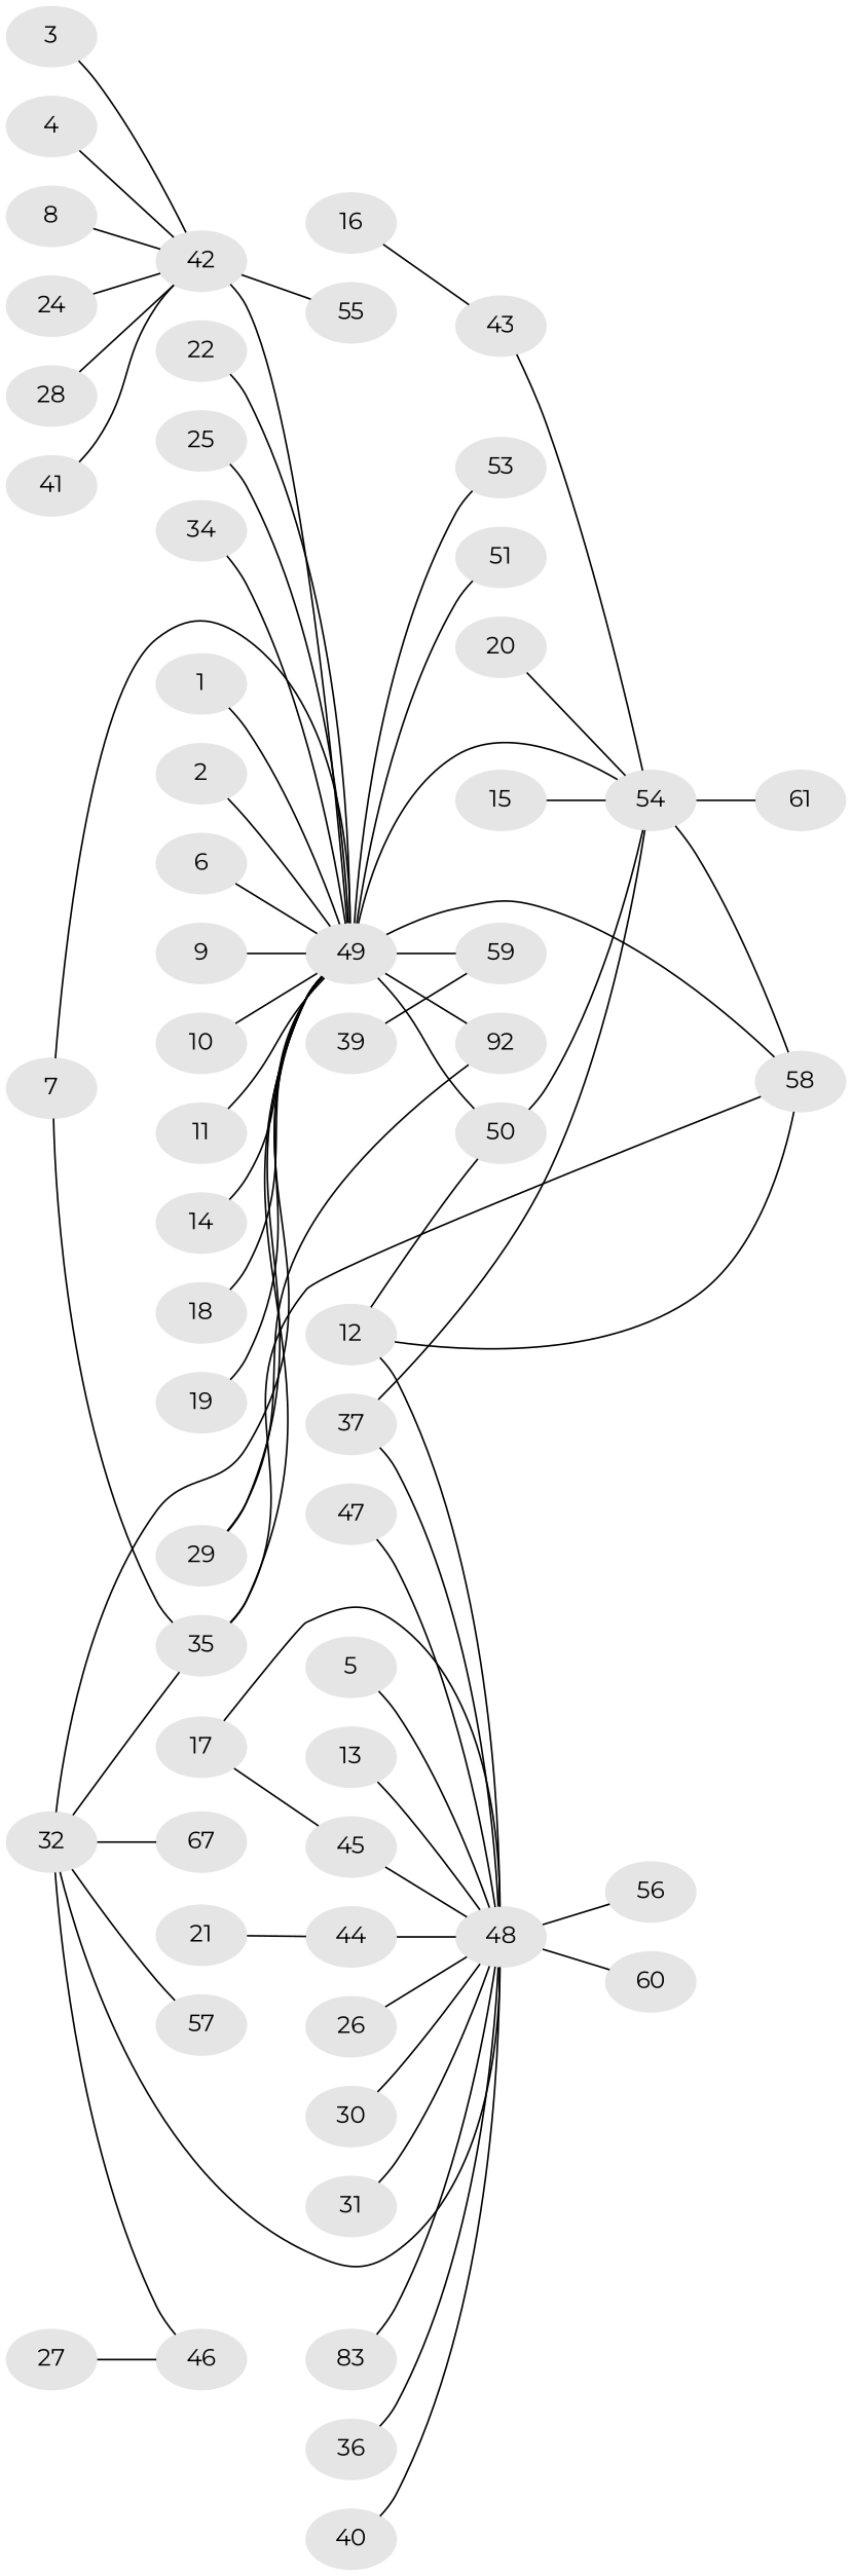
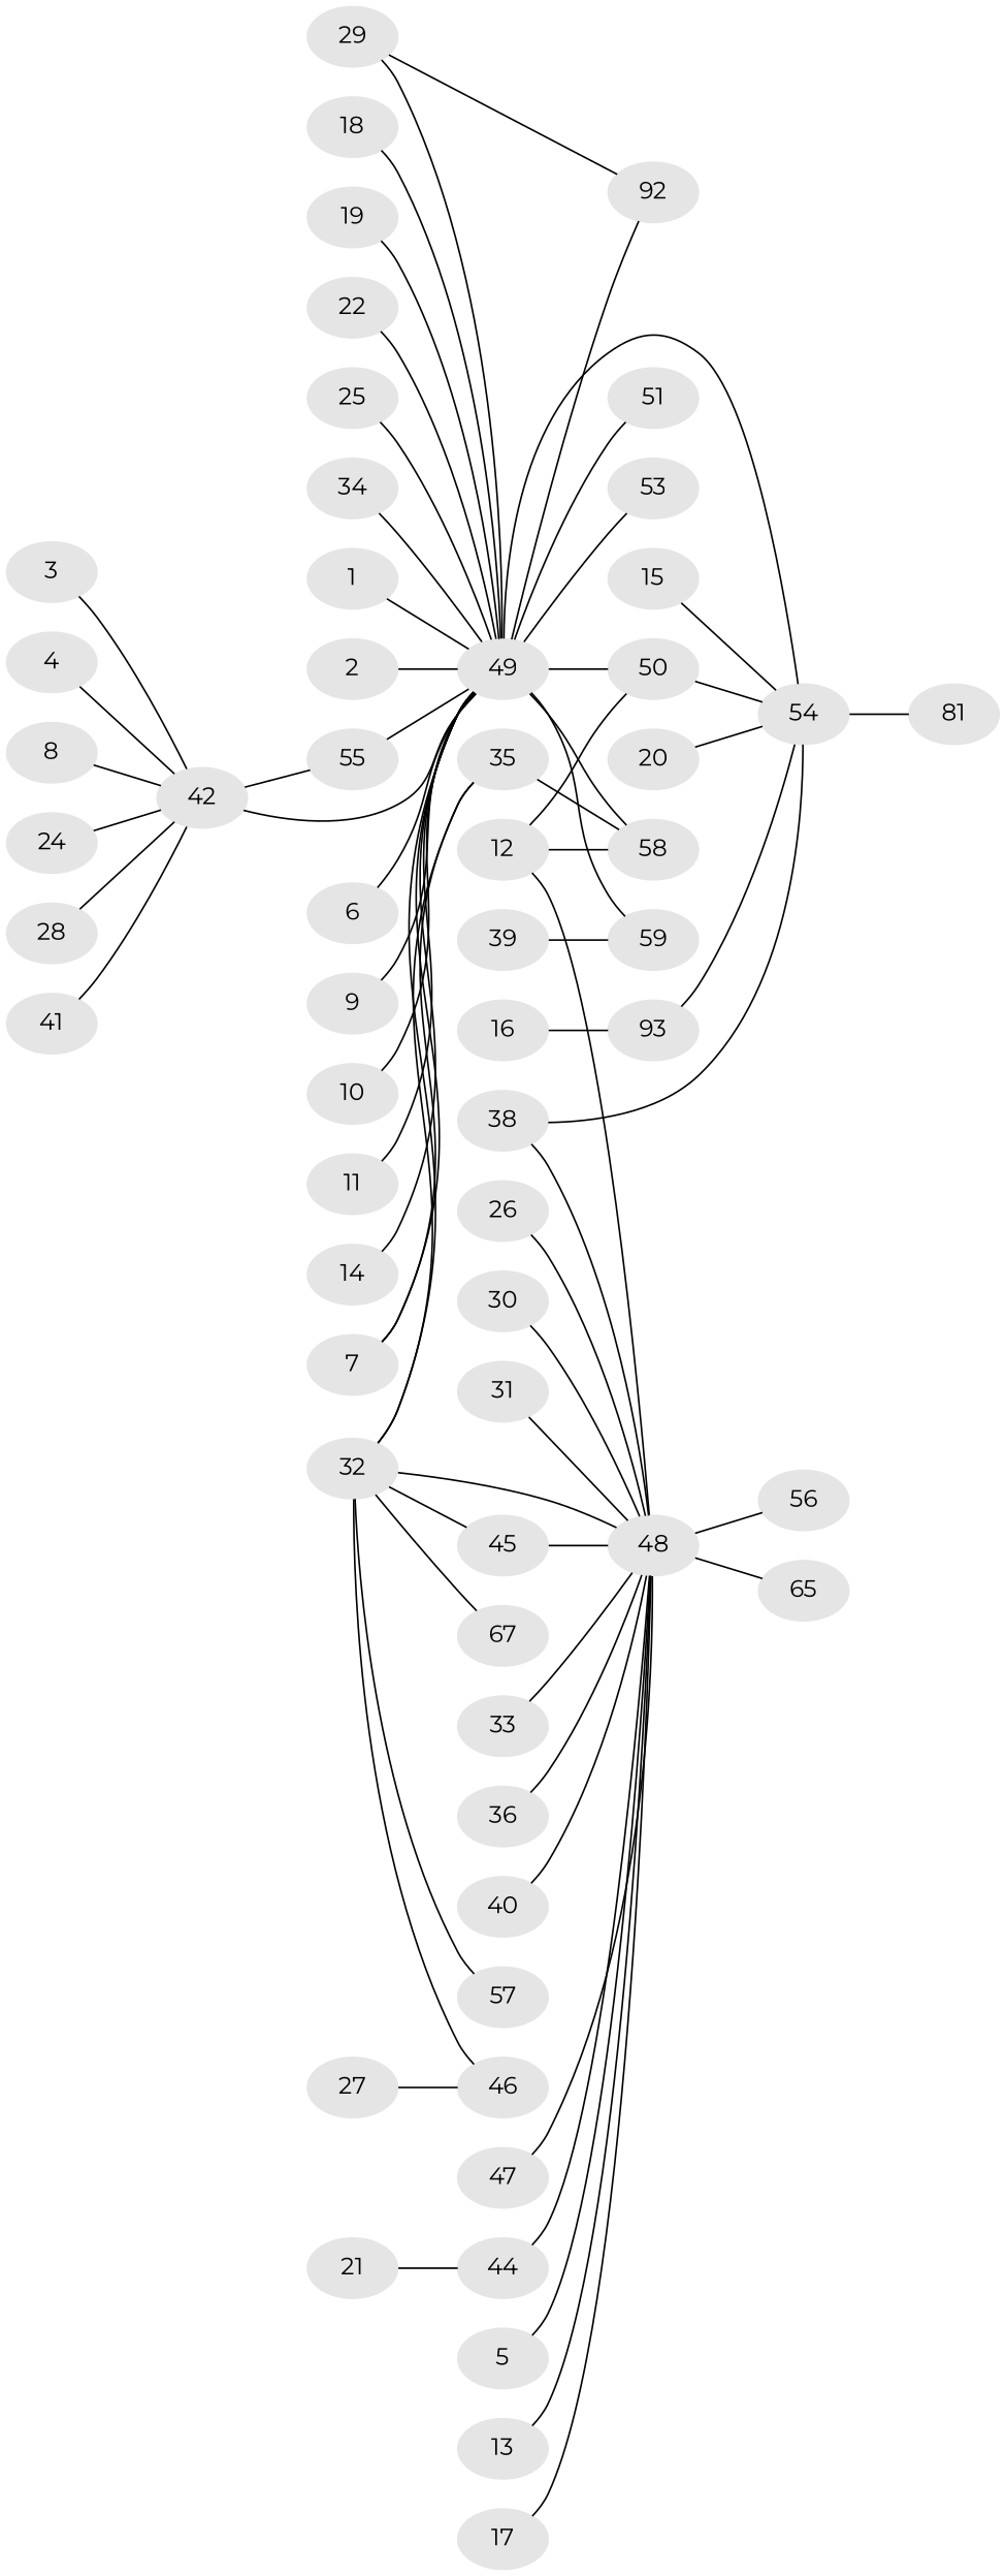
  graph {
    fontname=Montserrat
    rankdir=LR
    node [color=gray90 fontname=Montserrat style=filled]
    edge [fontname=Montserrat weight=1.0]
    1
    49
    58
    54
    n5 [label=92]
    59
    50
    51
    53
    2
    3
    42
    55
    4
    5
    48
    56
-   60
+   60 [label=65]
    6
    7
    35
    8
    9
    10
    11
    12
    13
    14
    15
-   61
+   61 [label=81]
    16
-   43
+   43 [label=93]
    17
    18
    19
    20
    21
    44
    22
    24
    25
    26
    27
    46
    28
    29
    30
    31
    32
    n50 [label=67]
    45
    57
-   33 [label=83]
+   33
    34
    36
-   38 [label=37]
+   38
    39
    40
    41
    47
    1 -- 49
    49 -- 58
    49 -- 54
    49 -- n5
    49 -- 59
    49 -- 50
    49 -- 51
    49 -- 53
-   54 -- 58
    54 -- 61
    50 -- 54
    2 -- 49
    3 -- 42
    42 -- 49
    42 -- 55
    4 -- 42
    5 -- 48
    48 -- 56
    48 -- 60
    6 -- 49
    7 -- 49
    7 -- 35
-   35 -- 49
+   55 -- 49
    35 -- 58
    8 -- 42
    9 -- 49
    10 -- 49
    11 -- 49 [weight=2.0]
    12 -- 58
    12 -- 50
    12 -- 48
    13 -- 48
    14 -- 49
    15 -- 54
    16 -- 43
    43 -- 54
    17 -- 48
    18 -- 49
    19 -- 49
    20 -- 54
    21 -- 44
    44 -- 48
    22 -- 49
    24 -- 42
    25 -- 49
    26 -- 48
    27 -- 46
    28 -- 42
    29 -- 49 [weight=2.0]
    29 -- n5
    30 -- 48
    31 -- 48
    32 -- 49 [weight=3.0]
    32 -- 48 [weight=2.0]
    32 -- 35
    32 -- 46
    32 -- n50
-   17 -- 45
+   32 -- 45
    32 -- 57
    45 -- 48 [weight=2.0]
    33 -- 48
    34 -- 49 [weight=2.0]
    36 -- 48
    38 -- 54
    38 -- 48
    39 -- 59
    40 -- 48
    41 -- 42
    47 -- 48
  }
